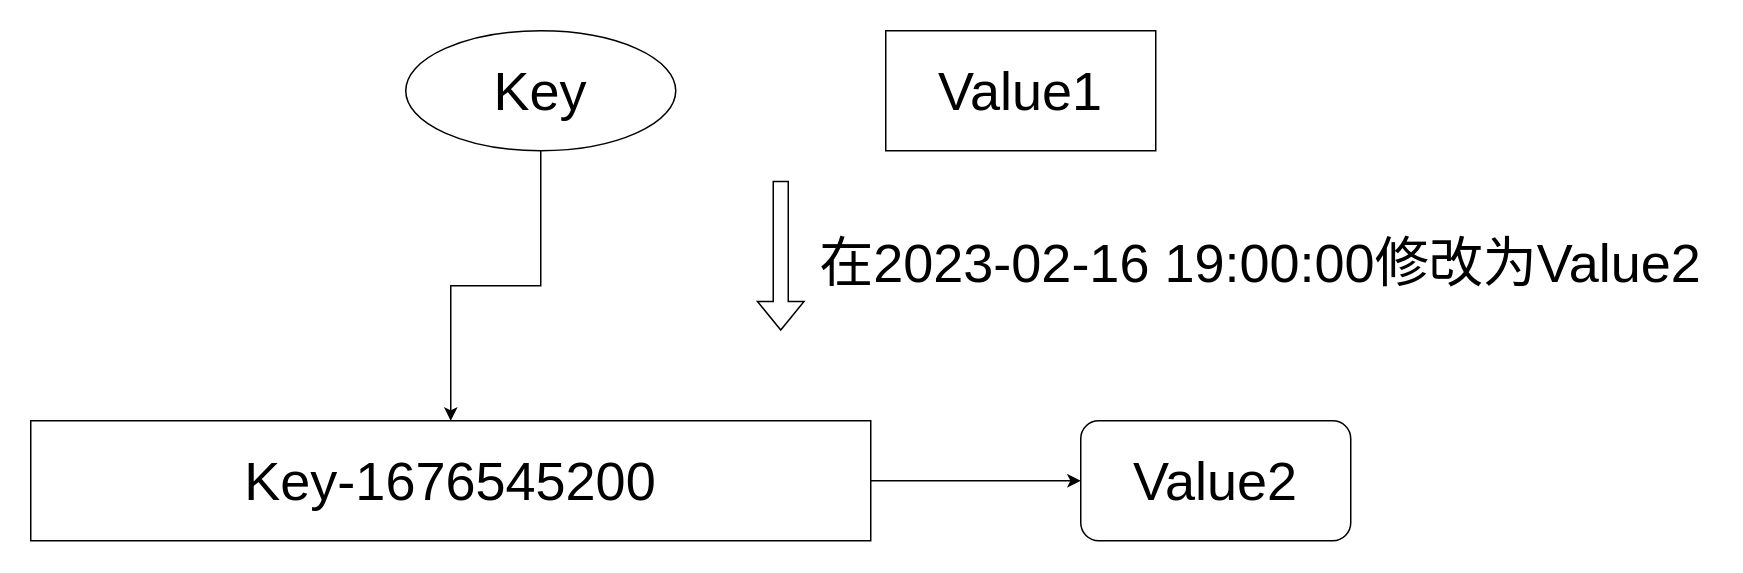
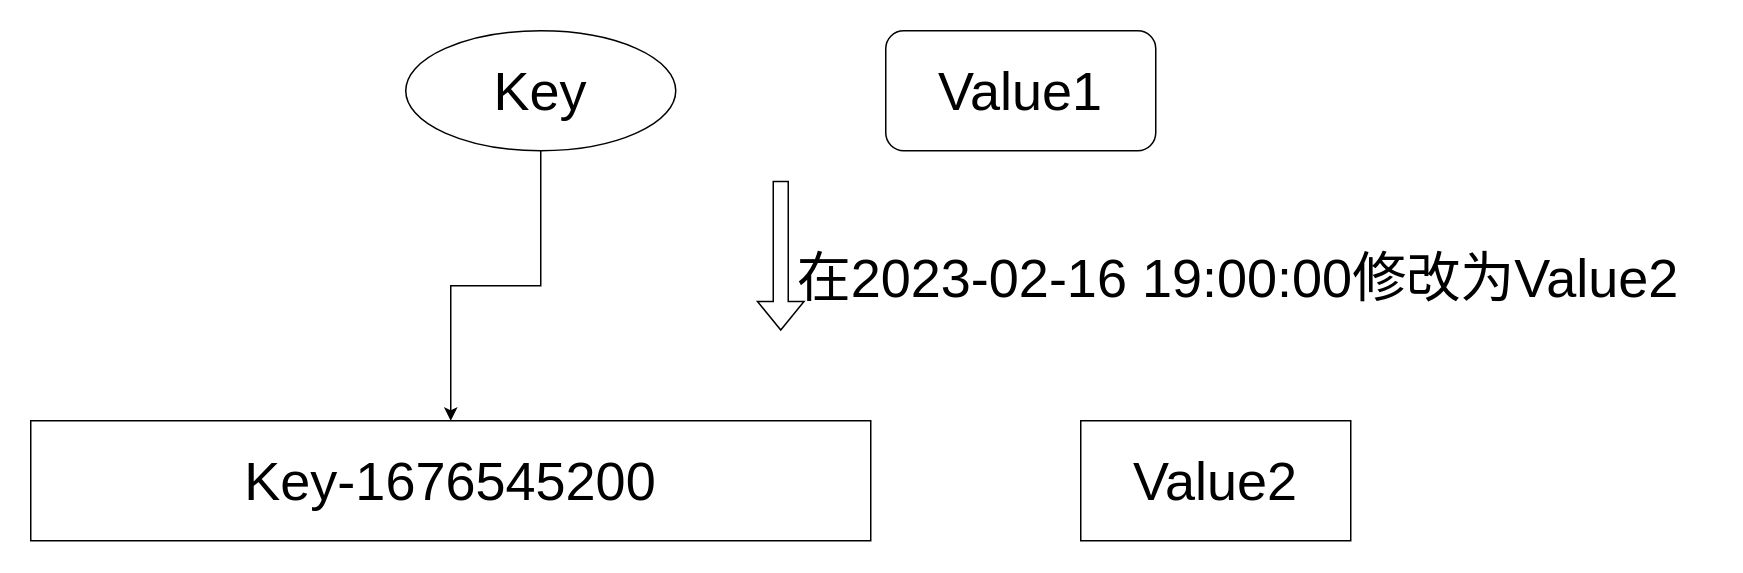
  <mxCell id="0" />
  <mxCell id="1" parent="0" />
  <mxCell id="2" value="" style="edgeStyle=orthogonalEdgeStyle;rounded=0;orthogonalLoop=1;jettySize=auto;html=1;fontSize=36;" edge="1" parent="1" source="3" target="8"><mxGeometry relative="1" as="geometry"><mxPoint x="560" y="60" as="targetPoint" /></mxGeometry></mxCell>
  <mxCell id="3" value="&lt;font style=&quot;font-size: 36px;&quot;&gt;Key&lt;/font&gt;" style="ellipse;whiteSpace=wrap;html=1;" vertex="1" parent="1"><mxGeometry x="270" y="20" width="180" height="80" as="geometry" /></mxCell>
- <mxCell id="4" value="&lt;font style=&quot;font-size: 36px;&quot;&gt;Value1&lt;/font&gt;" style="rounded=0;whiteSpace=wrap;html=1;" vertex="1" parent="1"><mxGeometry x="590" y="20" width="180" height="80" as="geometry" /></mxCell>
+ <mxCell id="4" value="&lt;font style=&quot;font-size: 36px;&quot;&gt;Value1&lt;/font&gt;" style="whiteSpace=wrap;html=1;rounded=1;" vertex="1" parent="1"><mxGeometry x="590" y="20" width="180" height="80" as="geometry" /></mxCell>
  <mxCell id="5" value="" style="shape=flexArrow;endArrow=classic;html=1;rounded=0;fontSize=36;" edge="1" parent="1"><mxGeometry width="50" height="50" relative="1" as="geometry"><mxPoint x="520" y="120" as="sourcePoint" /><mxPoint x="520" y="220" as="targetPoint" /></mxGeometry></mxCell>
- <mxCell id="6" value="在2023-02-16 19:00:00修改为Value2" style="text;html=1;strokeColor=none;fillColor=none;align=center;verticalAlign=middle;whiteSpace=wrap;rounded=0;fontSize=36;" vertex="1" parent="1"><mxGeometry x="540" y="150" width="600" height="50" as="geometry" /></mxCell>
- <mxCell id="7" value="" style="edgeStyle=orthogonalEdgeStyle;rounded=0;orthogonalLoop=1;jettySize=auto;html=1;fontSize=36;entryX=0;entryY=0.5;entryDx=0;entryDy=0;" edge="1" parent="1" source="8" target="9"><mxGeometry relative="1" as="geometry"><mxPoint x="690" y="320" as="targetPoint" /></mxGeometry></mxCell>
+ <mxCell id="6" value="在2023-02-16 19:00:00修改为Value2" style="text;html=1;strokeColor=none;fillColor=none;align=center;verticalAlign=middle;whiteSpace=wrap;rounded=0;fontSize=36;" vertex="1" parent="1"><mxGeometry x="525" y="160" width="600" height="50" as="geometry" /></mxCell>
  <mxCell id="8" value="&lt;font style=&quot;font-size: 36px;&quot;&gt;Key-1676545200&lt;/font&gt;" style="rounded=0;whiteSpace=wrap;html=1;" vertex="1" parent="1"><mxGeometry x="20" y="280" width="560" height="80" as="geometry" /></mxCell>
- <mxCell id="9" value="&lt;font style=&quot;font-size: 36px;&quot;&gt;Value2&lt;/font&gt;" style="whiteSpace=wrap;html=1;rounded=1;" vertex="1" parent="1"><mxGeometry x="720" y="280" width="180" height="80" as="geometry" /></mxCell>
+ <mxCell id="9" value="&lt;font style=&quot;font-size: 36px;&quot;&gt;Value2&lt;/font&gt;" style="rounded=0;whiteSpace=wrap;html=1;" vertex="1" parent="1"><mxGeometry x="720" y="280" width="180" height="80" as="geometry" /></mxCell>
